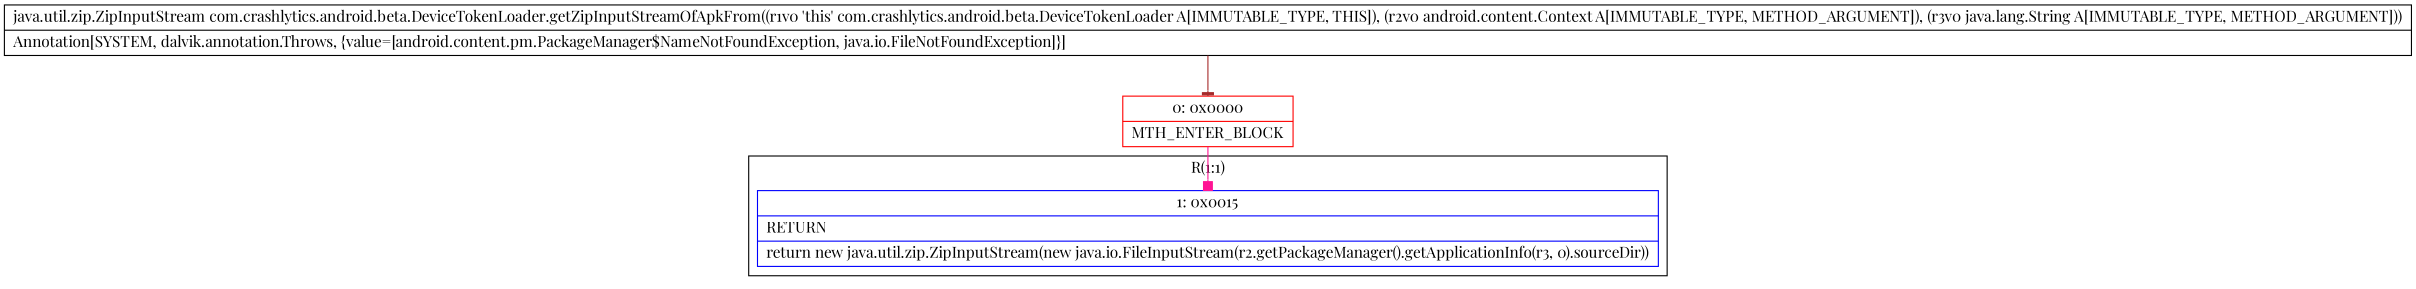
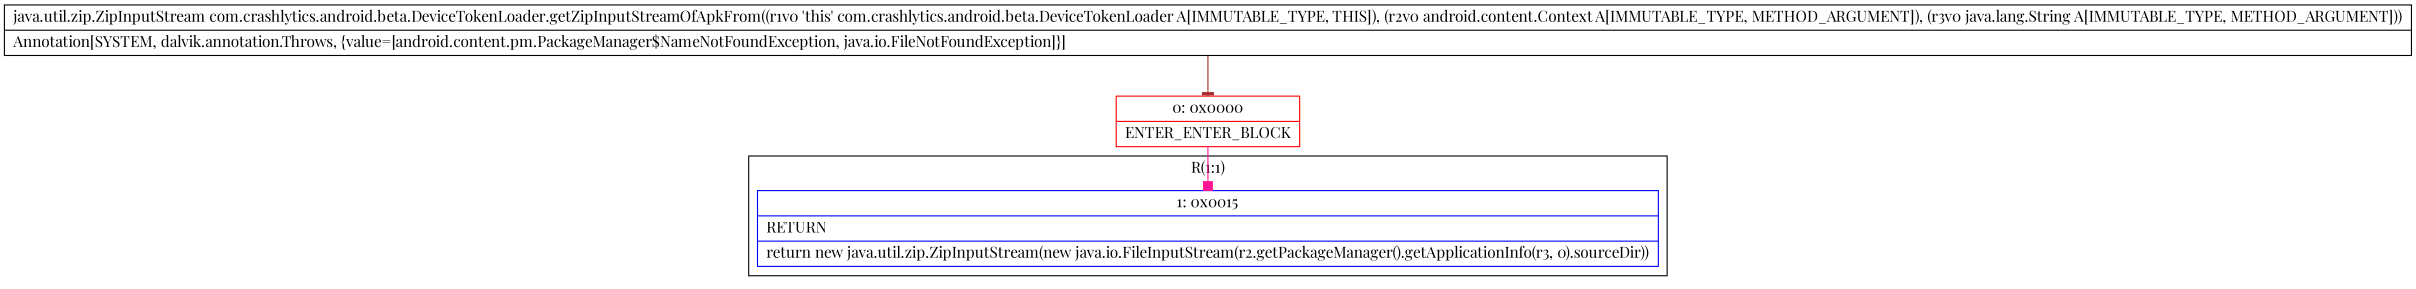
  digraph {
    fontname="Playfair Display"
    node [shape=record fontname="Playfair Display"]
    edge [fontname="Playfair Display"]
    n1 [color=blue label="{1\:\ 0x0015|RETURN\l|return new java.util.zip.ZipInputStream(new java.io.FileInputStream(r2.getPackageManager().getApplicationInfo(r3, 0).sourceDir))\l}"]
-   n2 [color=red label="{0\:\ 0x0000|MTH_ENTER_BLOCK\l}"]
+   n2 [color=red label="{0\:\ 0x0000|ENTER_ENTER_BLOCK\l}"]
    n3 [label="{java.util.zip.ZipInputStream com.crashlytics.android.beta.DeviceTokenLoader.getZipInputStreamOfApkFrom((r1v0 'this' com.crashlytics.android.beta.DeviceTokenLoader A[IMMUTABLE_TYPE, THIS]), (r2v0 android.content.Context A[IMMUTABLE_TYPE, METHOD_ARGUMENT]), (r3v0 java.lang.String A[IMMUTABLE_TYPE, METHOD_ARGUMENT]))  | Annotation[SYSTEM, dalvik.annotation.Throws, \{value=[android.content.pm.PackageManager$NameNotFoundException, java.io.FileNotFoundException]\}]\l}"]
    subgraph cluster_1 {
      label="R(1:1)"
      n1
    }
    n2 -> n1 [color=deeppink arrowhead=box]
    n3 -> n2 [color=brown arrowhead=tee]
  }
